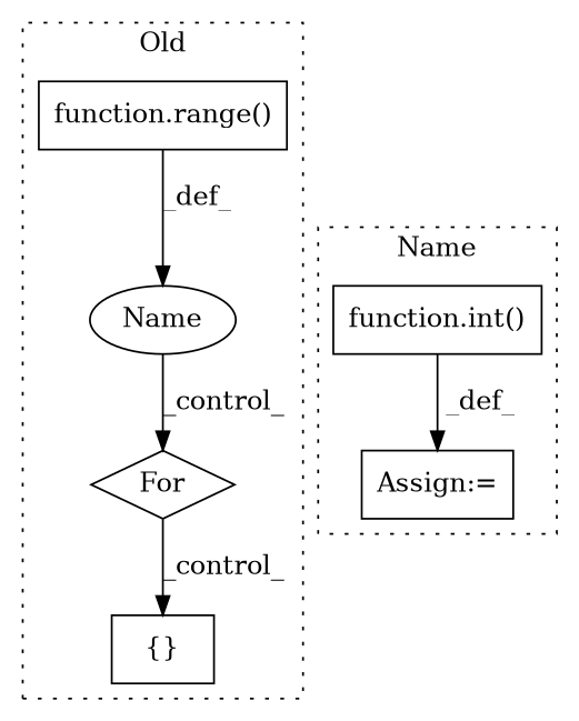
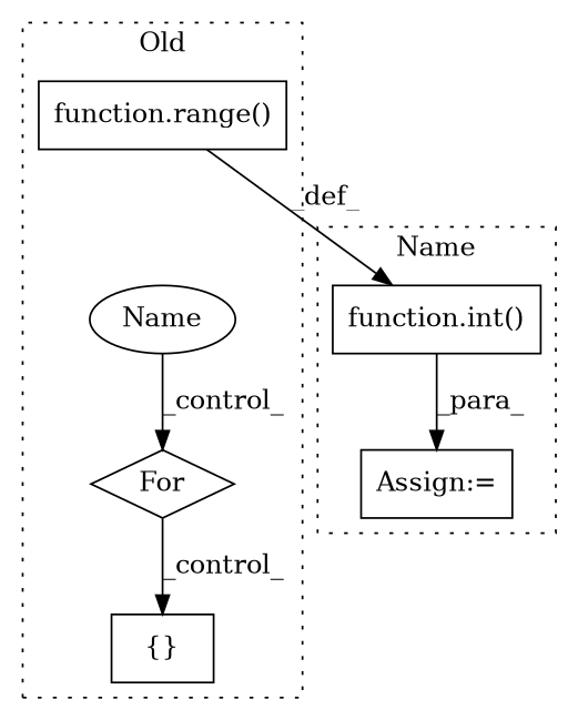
  digraph {
    node [a=75 shape=box]
    n1 [l="6,1" label="function.range()" s="5645,5652"]
    n2 [a=107 l="4,5" label=For s="5636,5653" shape=diamond]
    n3 [a=59 l="6,0" label="{}" s="5797,5951"]
    n4 [a=87 l=1 label=Name s=5640 shape=ellipse]
    n5 [l="4,1" label="function.int()" s="2537,2558"]
    n6 [a=68 l=3 label="Assign:=" s=2534]
    subgraph cluster_1 {
      label=Old
      style=dotted
      n1
      n2
      n3
      n4
    }
    subgraph cluster_2 {
      label=Name
      style=dotted
      n5
      n6
    }
-   n1 -> n4 [label=_def_]
+   n1 -> n5 [label=_def_]
    n2 -> n3 [label=_control_]
    n4 -> n2 [label=_control_]
-   n5 -> n6 [label=_def_]
+   n5 -> n6 [label=_para_]
  }
